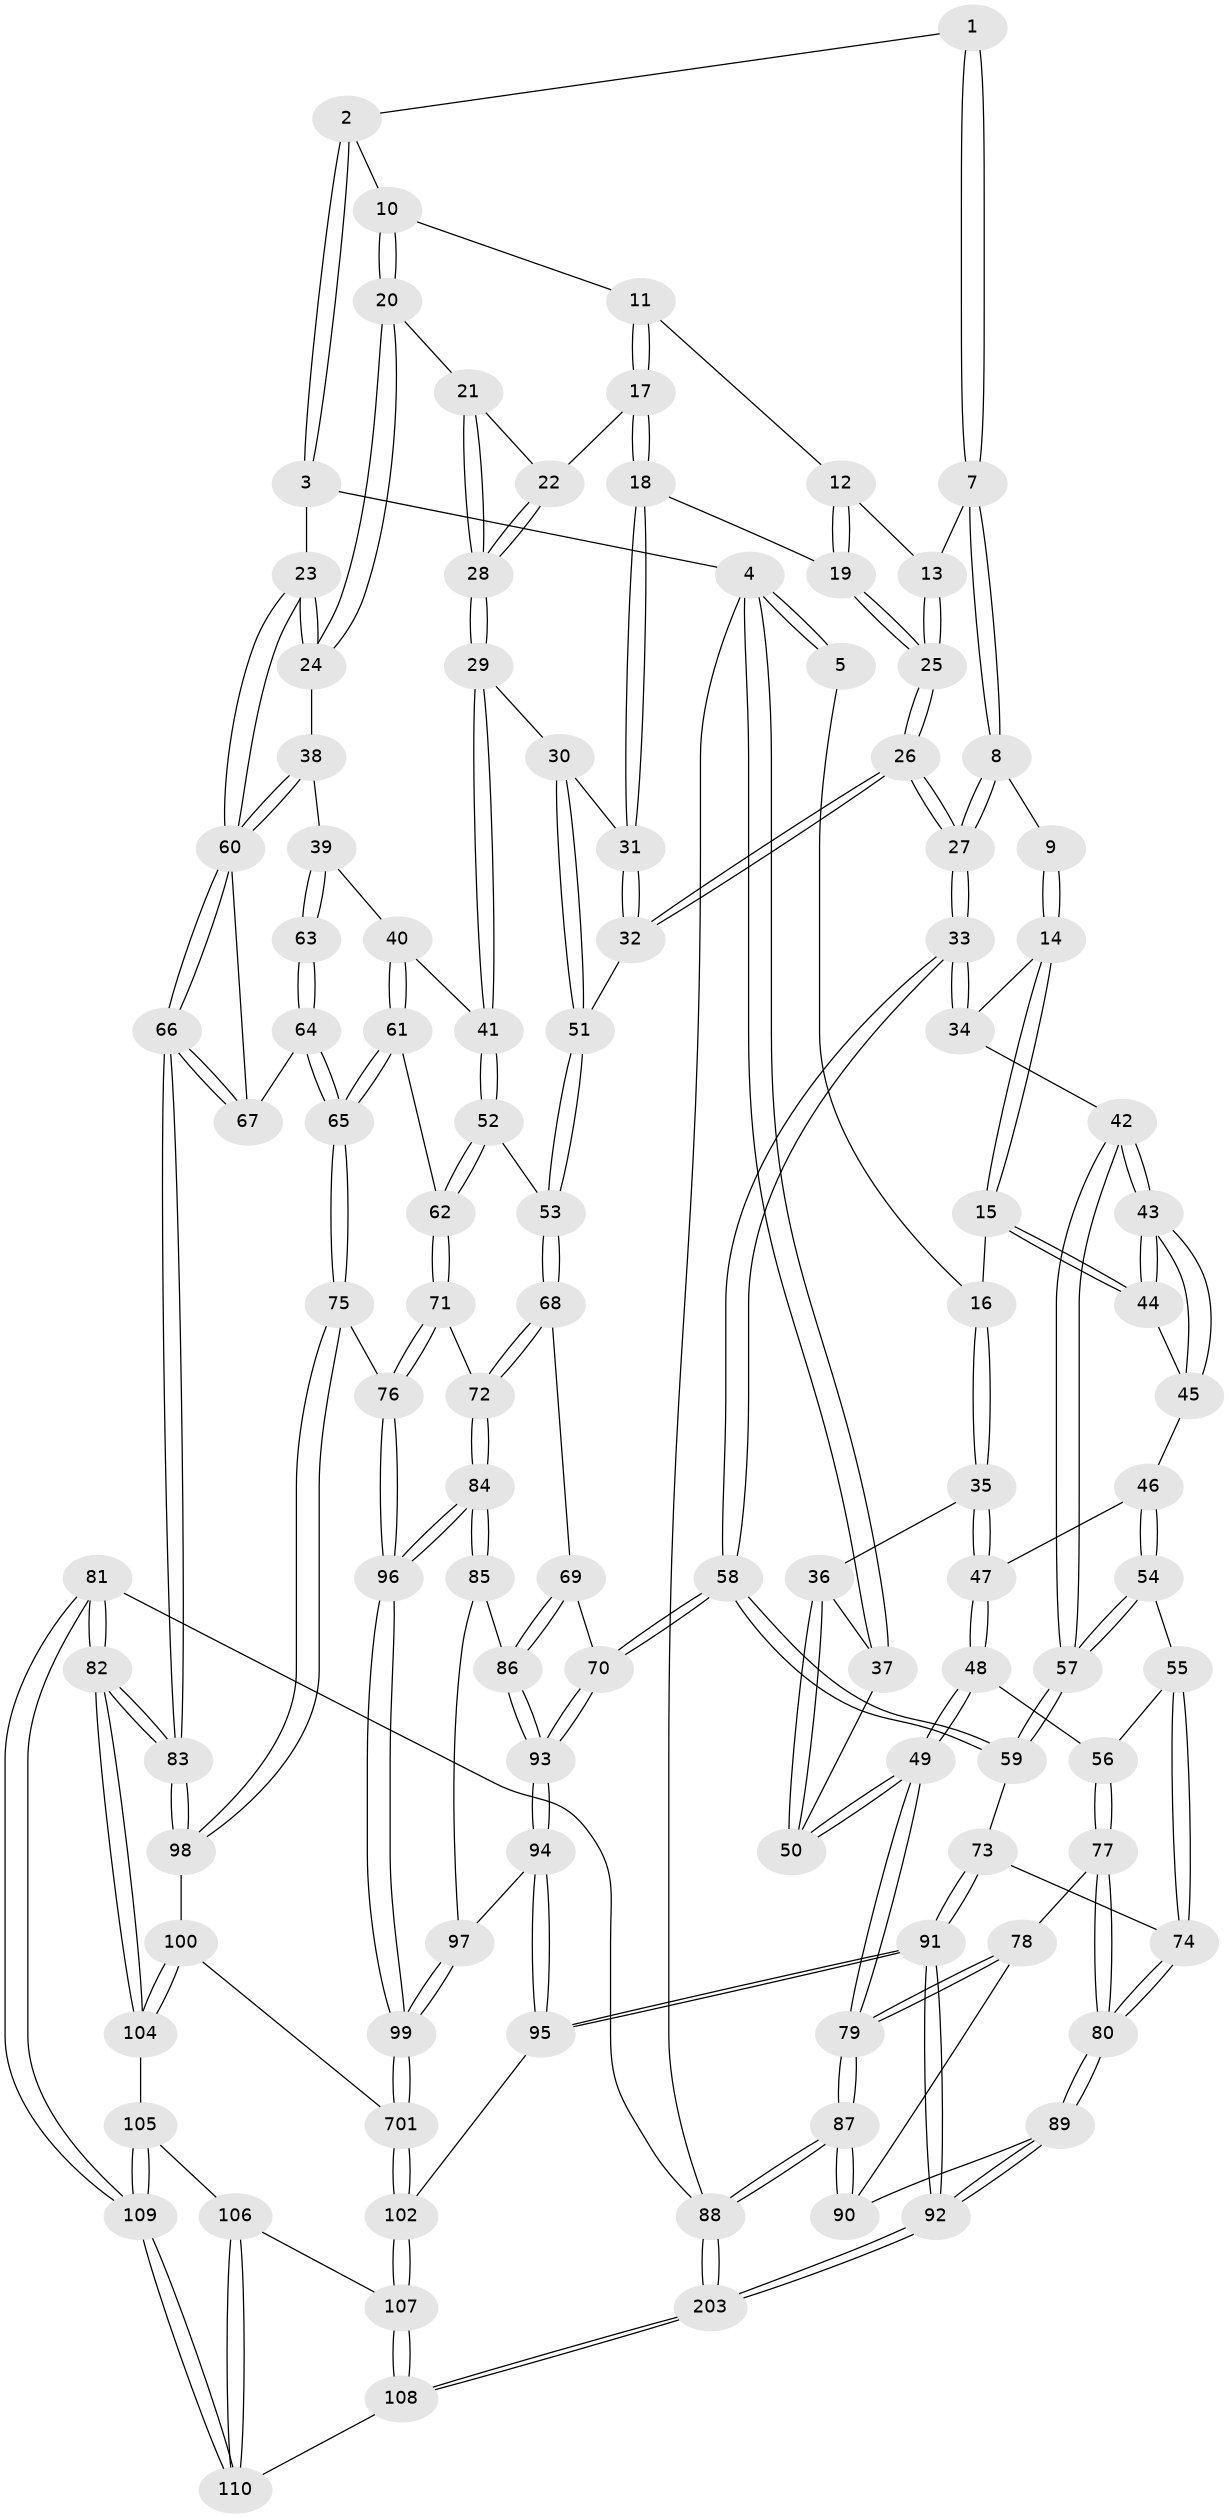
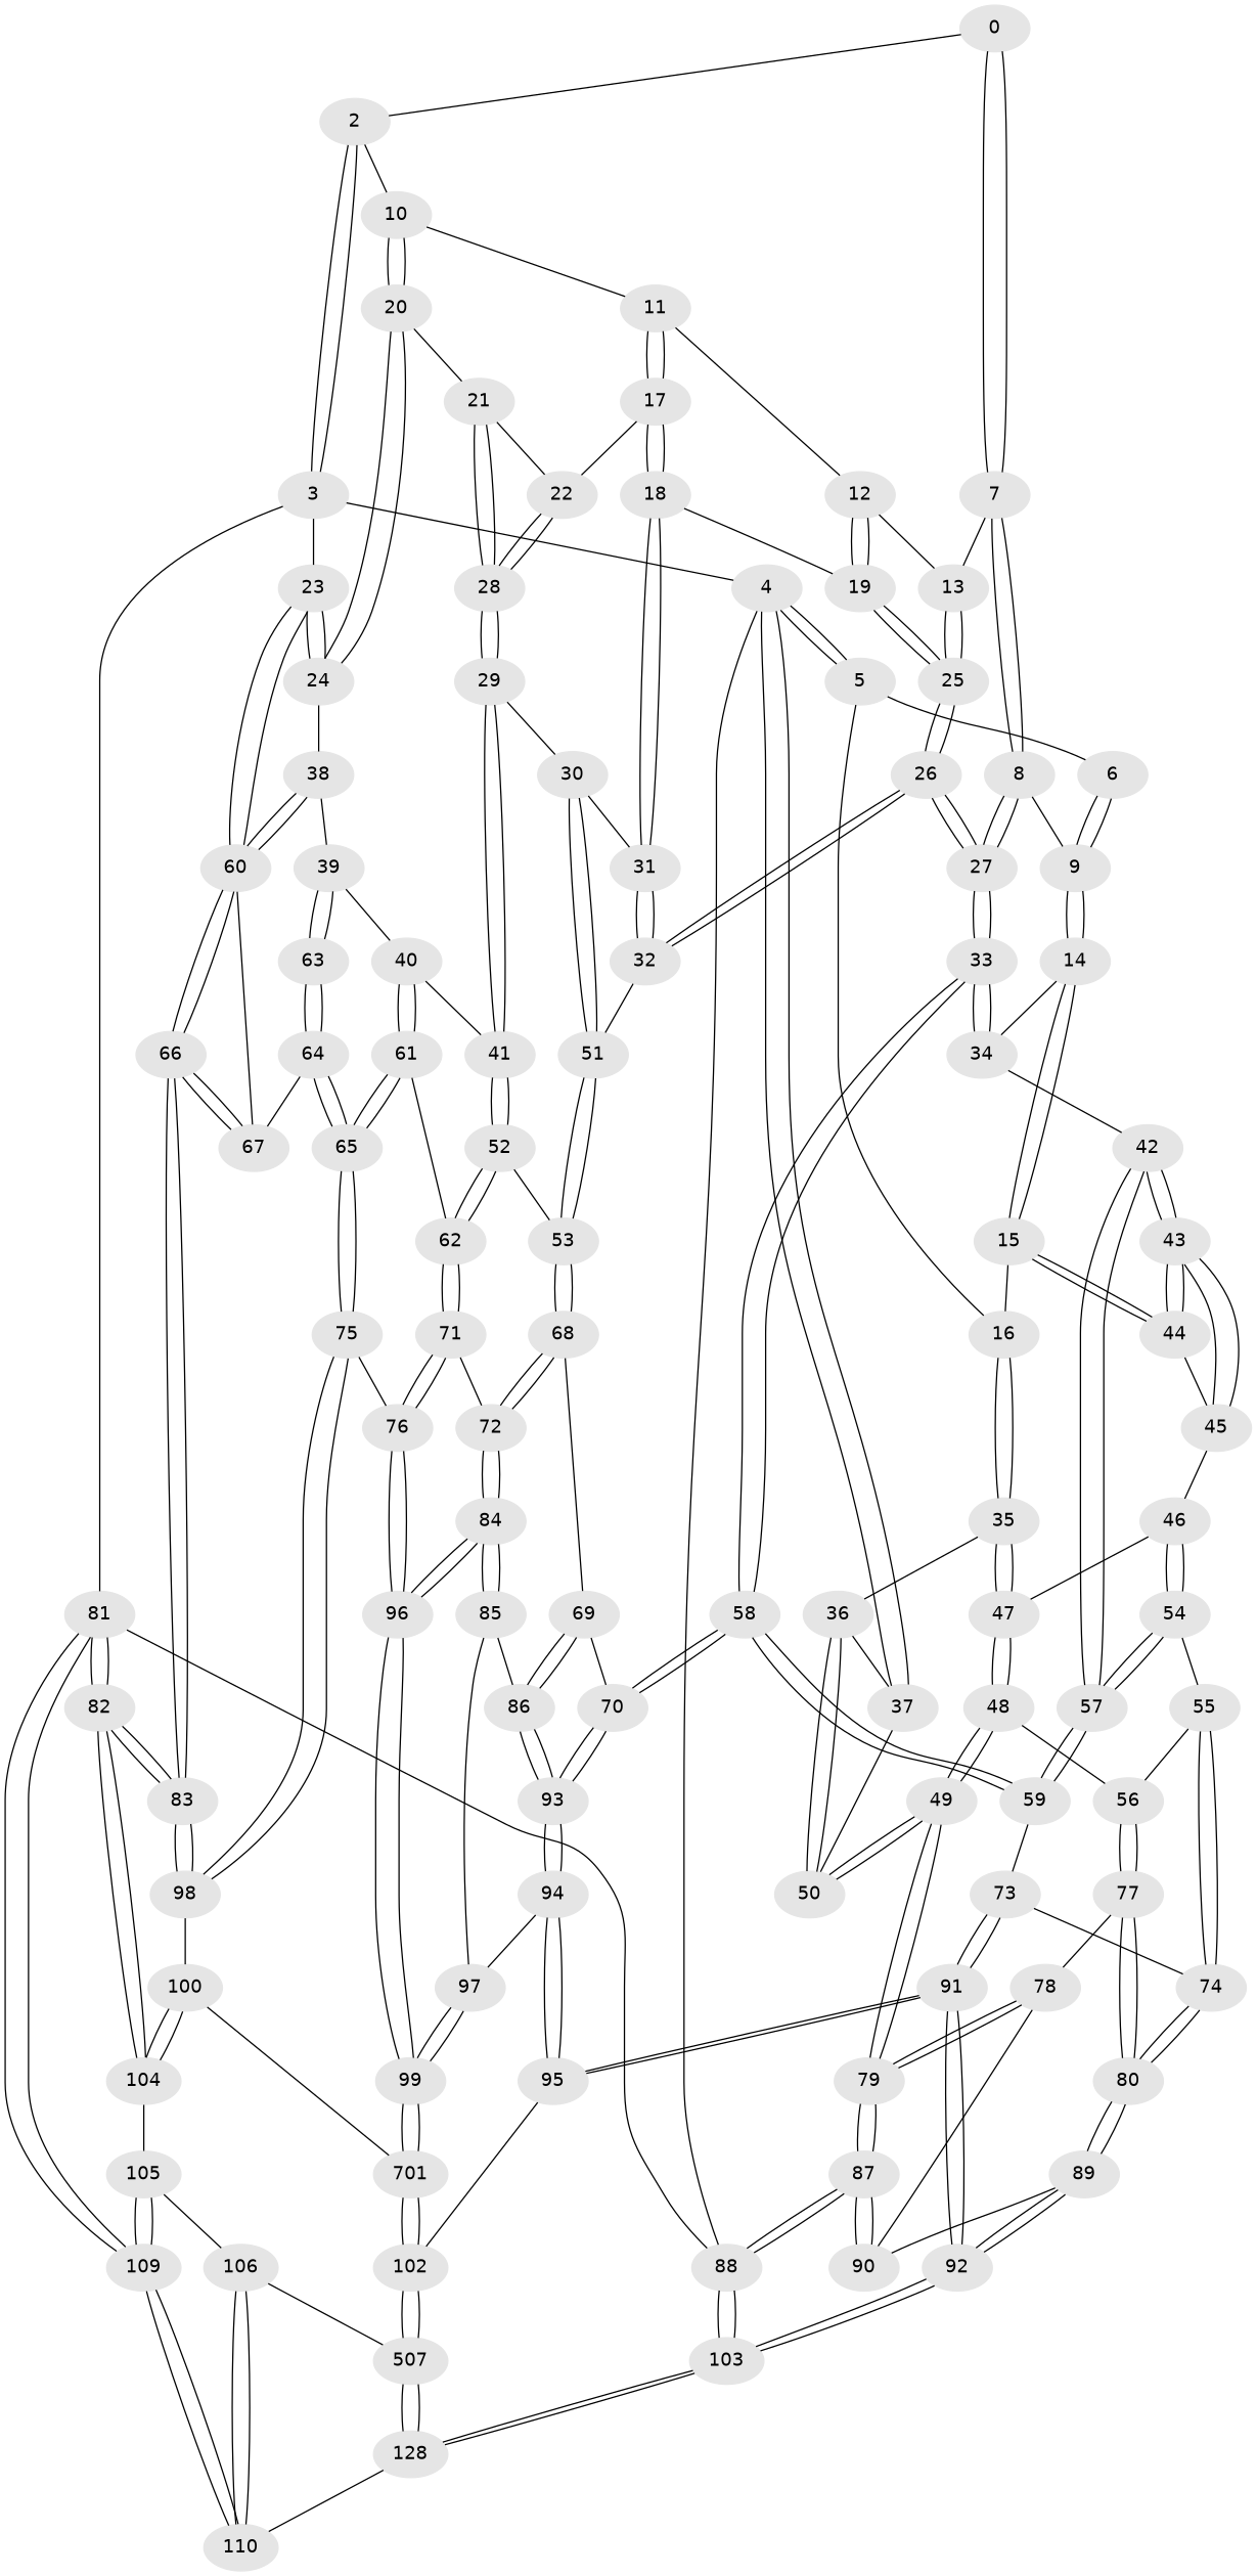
  graph {
    fontname="DejaVu Sans"
    node [color=gray90 fontname="DejaVu Sans" style=filled]
    edge [fontname="DejaVu Sans"]
-   1
+   1 [label=0]
    2
    7
    3
    10
    8
    13
    4
    23
    81
    11
    20
    5
    37
    88
    24
    60
    82
    109
+   6
    16
    50
-   103 [label=203]
+   103
    9
    35
    14
    27
    25
    33
    15
    34
    12
    17
    21
    19
    18
    22
    26
    44
    42
    45
    36
    47
    31
    28
    32
    38
    29
    66
    67
    39
    51
    58
    30
    41
    52
    53
    59
    70
    43
    57
    48
    40
    63
    61
    64
    62
    65
    46
    54
    55
    49
    56
    79
    77
    87
    68
    71
    69
    72
    74
    80
    78
    73
    93
    91
    83
    75
    76
    98
    86
    84
    94
    96
    85
    92
    95
    89
    100
    99
    90
    104
    110
    105
    97
-   108
+   108 [label=128]
    102
-   107
+   107 [label=507]
    n109 [label=701]
    106
    1 -- 2
    1 -- 7
    1 -- 7
    2 -- 3
    2 -- 3
    2 -- 10
    7 -- 8
    7 -- 8
    7 -- 13
    3 -- 4
    3 -- 23
+   3 -- 81
    10 -- 11
    10 -- 20
    10 -- 20
    8 -- 9
    8 -- 27
    8 -- 27
    13 -- 25
    13 -- 25
    4 -- 5
    4 -- 5
    4 -- 37
    4 -- 37
    4 -- 88
    23 -- 24
    23 -- 24
    23 -- 60
    23 -- 60
    81 -- 88
    81 -- 82
    81 -- 82
    81 -- 109
    81 -- 109
    11 -- 12
    11 -- 17
    11 -- 17
    20 -- 24
    20 -- 24
    20 -- 21
+   5 -- 6
    5 -- 16
    37 -- 50
    88 -- 103
    88 -- 103
    24 -- 38
    60 -- 66
    60 -- 66
    60 -- 67
    82 -- 83
    82 -- 83
    82 -- 104
    82 -- 104
    109 -- 110
    109 -- 110
+   6 -- 9
+   6 -- 9
    16 -- 35
    16 -- 35
    103 -- 108
    103 -- 108
    9 -- 14
    9 -- 14
    35 -- 36
    35 -- 47
    35 -- 47
    14 -- 15
    14 -- 15
    14 -- 34
    27 -- 33
    27 -- 33
    25 -- 26
    25 -- 26
    33 -- 34
    33 -- 34
    33 -- 58
    33 -- 58
    15 -- 16
    15 -- 44
    15 -- 44
    34 -- 42
    12 -- 13
    12 -- 19
    12 -- 19
    17 -- 18
    17 -- 18
    17 -- 22
    21 -- 22
    21 -- 28
    21 -- 28
    19 -- 25
    19 -- 25
    18 -- 19
    18 -- 31
    18 -- 31
    22 -- 28
    22 -- 28
    26 -- 27
    26 -- 27
    26 -- 32
    26 -- 32
    44 -- 45
    42 -- 43
    42 -- 43
    42 -- 57
    42 -- 57
    45 -- 46
    36 -- 37
    36 -- 50
    36 -- 50
    47 -- 48
    47 -- 48
    31 -- 32
    31 -- 32
    28 -- 29
    28 -- 29
    32 -- 51
    38 -- 60
    38 -- 60
    38 -- 39
    29 -- 30
    29 -- 41
    29 -- 41
    66 -- 67
    66 -- 67
    66 -- 83
    66 -- 83
    39 -- 40
    39 -- 63
    39 -- 63
    51 -- 53
    51 -- 53
    58 -- 59
    58 -- 59
    58 -- 70
    58 -- 70
    30 -- 31
    30 -- 51
    30 -- 51
    41 -- 52
    41 -- 52
    52 -- 53
    52 -- 62
    52 -- 62
    53 -- 68
    53 -- 68
    59 -- 73
    70 -- 93
    70 -- 93
    43 -- 44
    43 -- 44
    43 -- 45
    43 -- 45
    57 -- 59
    57 -- 59
    48 -- 49
    48 -- 49
    48 -- 56
    40 -- 41
    40 -- 61
    40 -- 61
    63 -- 64
    63 -- 64
    61 -- 62
    61 -- 65
    61 -- 65
    64 -- 67
    64 -- 65
    64 -- 65
    62 -- 71
    62 -- 71
    65 -- 75
    65 -- 75
    46 -- 47
    46 -- 54
    46 -- 54
    54 -- 57
    54 -- 57
    54 -- 55
    55 -- 56
    55 -- 74
    55 -- 74
    49 -- 50
    49 -- 50
    49 -- 79
    49 -- 79
    56 -- 77
    56 -- 77
    79 -- 87
    79 -- 87
    77 -- 80
    77 -- 80
    77 -- 78
    87 -- 88
    87 -- 88
    87 -- 90
    87 -- 90
    68 -- 69
    68 -- 72
    68 -- 72
    71 -- 72
    71 -- 76
    71 -- 76
    69 -- 70
    69 -- 86
    69 -- 86
    72 -- 84
    72 -- 84
    74 -- 80
    74 -- 80
    80 -- 89
    80 -- 89
    78 -- 79
    78 -- 79
    78 -- 90
    73 -- 74
    73 -- 91
    73 -- 91
    93 -- 94
    93 -- 94
    91 -- 92
    91 -- 92
    91 -- 95
    91 -- 95
    83 -- 98
    83 -- 98
    75 -- 76
    75 -- 98
    75 -- 98
    76 -- 96
    76 -- 96
    98 -- 100
    86 -- 93
    86 -- 93
    84 -- 96
    84 -- 96
    84 -- 85
    84 -- 85
    94 -- 95
    94 -- 95
    94 -- 97
    96 -- 99
    96 -- 99
    85 -- 86
    85 -- 97
    92 -- 103
    92 -- 103
    95 -- 102
    89 -- 92
    89 -- 92
    89 -- 90
    100 -- 104
    100 -- 104
    100 -- n109
    99 -- n109
    99 -- n109
    104 -- 105
    105 -- 109
    105 -- 109
    105 -- 106
    97 -- 99
    97 -- 99
    108 -- 110
    102 -- 107
    102 -- 107
    107 -- 108
    107 -- 108
    n109 -- 102
    n109 -- 102
    106 -- 110
    106 -- 110
    106 -- 107
  }
